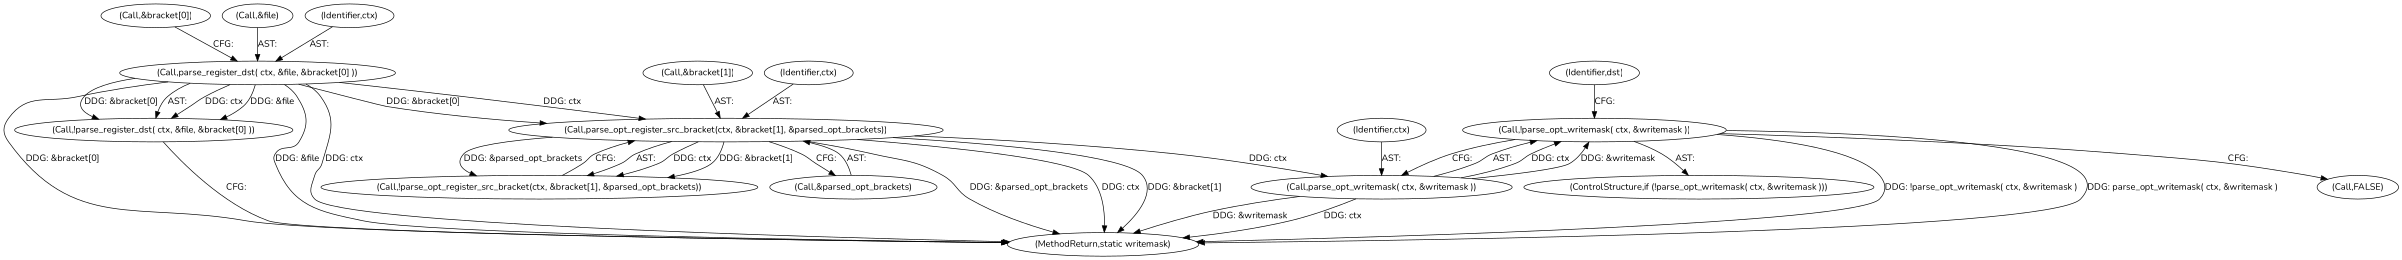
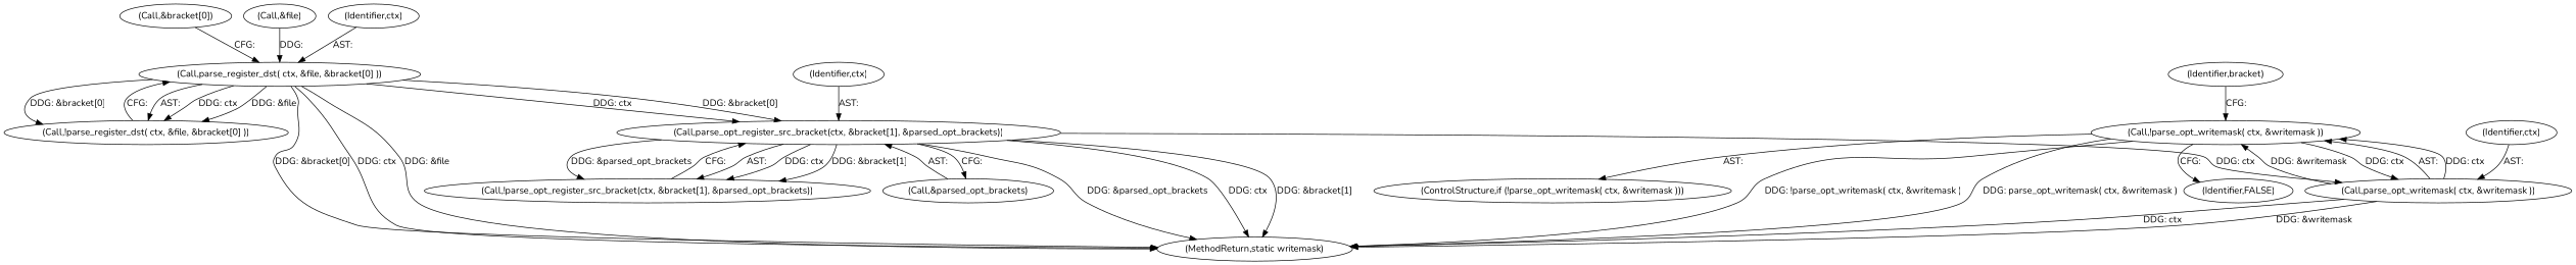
  digraph {
    fontname=Nunito
    node [fontname=Nunito]
    edge [fontname=Nunito]
    n1 [label="(Call,!parse_opt_writemask( ctx, &writemask ))"]
    n2 [label="(Call,parse_opt_writemask( ctx, &writemask ))"]
    n3 [label="(ControlStructure,if (!parse_opt_writemask( ctx, &writemask )))"]
    n4 [label="(MethodReturn,static writemask)"]
-   n5 [label="(Call,FALSE)"]
+   n5 [label="(Identifier,FALSE)"]
    n6 [label="(Call,parse_opt_register_src_bracket(ctx, &bracket[1], &parsed_opt_brackets))"]
    n7 [label="(Call,!parse_opt_register_src_bracket(ctx, &bracket[1], &parsed_opt_brackets))"]
    n8 [label="(Call,&parsed_opt_brackets)"]
    n9 [label="(Call,parse_register_dst( ctx, &file, &bracket[0] ))"]
    n10 [label="(Call,!parse_register_dst( ctx, &file, &bracket[0] ))"]
    n11 [label="(Call,&bracket[0])"]
-   n12 [label="(Identifier,dst)"]
+   n12 [label="(Identifier,bracket)"]
    n13 [label="(Identifier,ctx)"]
    n14 [label="(Call,&file)"]
-   n15 [label="(Call,&bracket[1])"]
    n16 [label="(Identifier,ctx)"]
    n17 [label="(Identifier,ctx)"]
-   n1 -> n2 [label="CFG: "]
+   n1 -> n2 [label="DDG: ctx"]
    n1 -> n3 [label="AST: "]
    n1 -> n4 [label="DDG: !parse_opt_writemask( ctx, &writemask )"]
    n1 -> n4 [label="DDG: parse_opt_writemask( ctx, &writemask )"]
    n1 -> n5 [label="CFG: "]
    n2 -> n1 [label="AST: "]
    n2 -> n1 [label="DDG: ctx"]
    n2 -> n1 [label="DDG: &writemask"]
    n2 -> n4 [label="DDG: ctx"]
    n2 -> n4 [label="DDG: &writemask"]
    n6 -> n2 [label="DDG: ctx"]
    n6 -> n4 [label="DDG: &parsed_opt_brackets"]
    n6 -> n4 [label="DDG: ctx"]
    n6 -> n4 [label="DDG: &bracket[1]"]
    n6 -> n7 [label="AST: "]
    n6 -> n7 [label="DDG: ctx"]
    n6 -> n7 [label="DDG: &bracket[1]"]
    n6 -> n7 [label="DDG: &parsed_opt_brackets"]
    n6 -> n8 [label="CFG: "]
    n7 -> n6 [label="CFG: "]
    n8 -> n6 [label="AST: "]
    n9 -> n4 [label="DDG: &bracket[0]"]
    n9 -> n4 [label="DDG: ctx"]
    n9 -> n4 [label="DDG: &file"]
    n9 -> n6 [label="DDG: ctx"]
    n9 -> n6 [label="DDG: &bracket[0]"]
    n9 -> n10 [label="AST: "]
    n9 -> n10 [label="DDG: ctx"]
    n9 -> n10 [label="DDG: &file"]
    n9 -> n10 [label="DDG: &bracket[0]"]
-   n10 -> n4 [label="CFG: "]
+   n10 -> n9 [label="CFG: "]
    n11 -> n9 [label="CFG: "]
    n12 -> n1 [label="CFG: "]
    n13 -> n6 [label="AST: "]
-   n14 -> n9 [label="AST: "]
-   n15 -> n6 [label="AST: "]
+   n14 -> n9 [label="DDG: "]
    n16 -> n9 [label="AST: "]
    n17 -> n2 [label="AST: "]
  }
